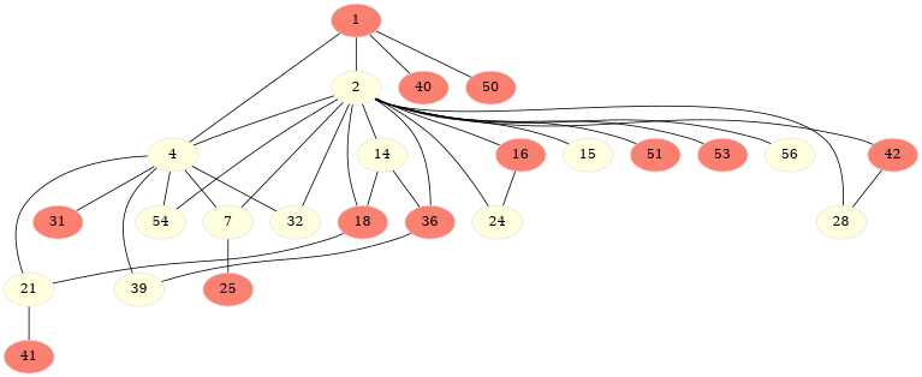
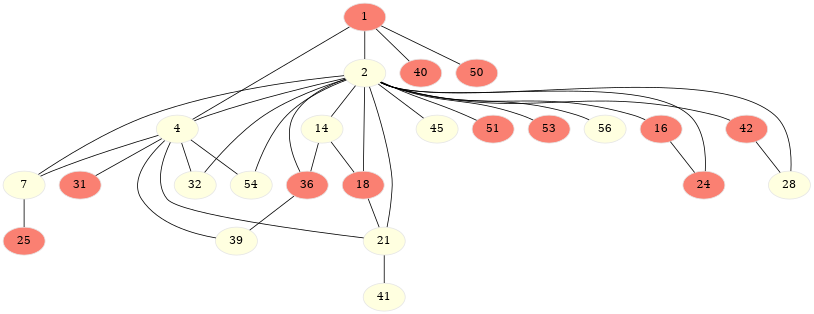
  graph {
    node [color=gray90 fillcolor=salmon style=filled]
    1 [super="+33"]
    2 [fillcolor=lightyellow super="+55+6+13+12+3"]
    4 [fillcolor=lightyellow super="+11+23+5"]
    40 [super="+43"]
    50
    7 [fillcolor=lightyellow]
    14 [fillcolor=lightyellow super="+52"]
    16 [super="+20"]
    18 [super="+30"]
    21 [fillcolor=lightyellow]
-   24 [fillcolor=lightyellow]
+   24
    28 [fillcolor=lightyellow super="+48+44"]
    32 [fillcolor=lightyellow]
    36 [super="+49+63"]
    42
-   45 [fillcolor=lightyellow label=15]
+   45 [fillcolor=lightyellow]
    51
    53
    54 [fillcolor=lightyellow]
    56 [fillcolor=lightyellow]
    31 [super="+38"]
    39 [fillcolor=lightyellow super="+59"]
    25 [super="+34"]
-   41
+   41 [fillcolor=lightyellow]
    1 -- 2 [weight=3]
    1 -- 4
    1 -- 40
    1 -- 50
    2 -- 4 [weight=4]
    2 -- 7
    2 -- 14
    2 -- 16
    2 -- 18 [weight=4]
+   2 -- 21 [weight=2]
    2 -- 24 [weight=2]
    2 -- 28 [weight=2]
    2 -- 32
    2 -- 36
    2 -- 42
    2 -- 45
    2 -- 51
    2 -- 53
    2 -- 54
    2 -- 56
    4 -- 7
    4 -- 21
    4 -- 32
    4 -- 54
    4 -- 31 [weight=2]
    4 -- 39
    7 -- 25
    14 -- 18
    14 -- 36 [weight=2]
    16 -- 24
    18 -- 21
    21 -- 41
    36 -- 39
    42 -- 28
  }
